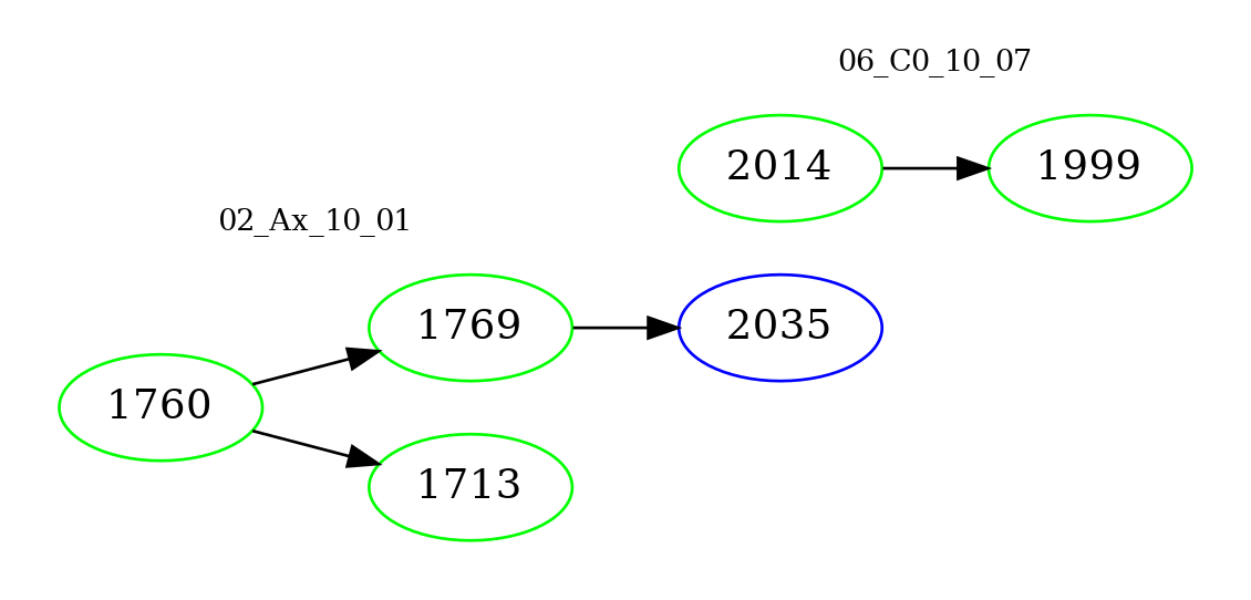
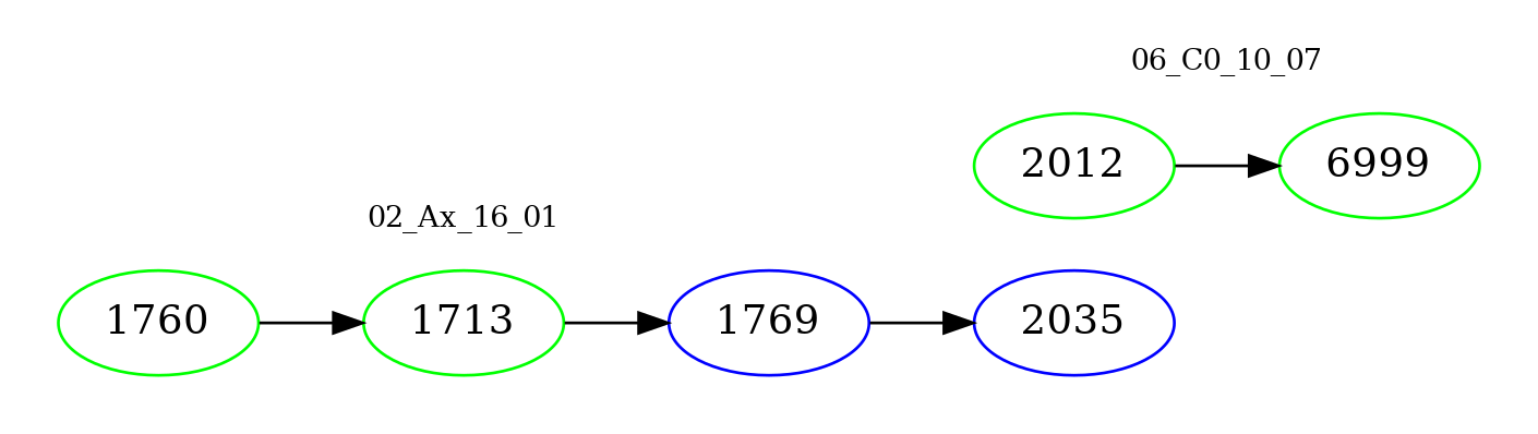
  digraph {
    rankdir=LR
    node [color=green]
    edge [color=black]
    n1 [label=1760]
    n2 [label=1713]
-   n3 [label=1769]
-   n4 [label=2014]
-   n5 [label=1999]
+   n3 [color=blue label=1769]
+   n4 [label=2012]
+   n5 [label=6999]
    n6 [color=blue label=2035]
    subgraph cluster_1 {
      color=white
      fontsize=10
-     label="02_Ax_10_01"
+     label="02_Ax_16_01"
      n1
      n2
      n3
    }
    subgraph cluster_2 {
      color=white
      fontsize=10
      label="06_C0_10_07"
      n4
      n5
      n6
    }
    n1 -> n2
-   n1 -> n3
+   n2 -> n3
    n3 -> n6
    n4 -> n5
  }
